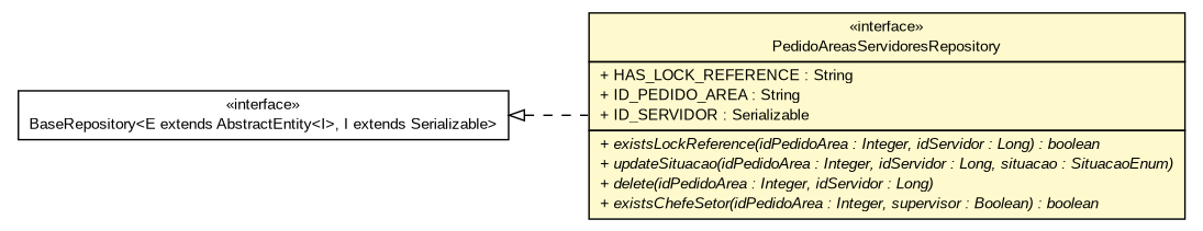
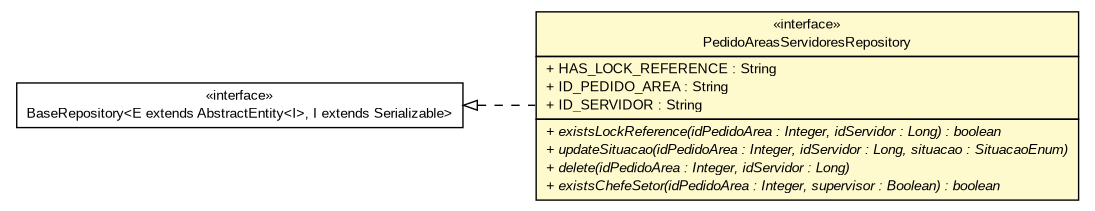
  digraph {
    nodesep=0.25
    ranksep=0.5
    rankdir=LR
    node [fontcolor=black fontname=arial fontsize=10.0 shape=plaintext]
    n1 [label=<<table title="br.gov.to.sefaz.persistence.repository.BaseRepository" border="0" cellborder="1" cellspacing="0" cellpadding="2" port="p" href="../../../../persistence/repository/BaseRepository.html"> 		<tr><td><table border="0" cellspacing="0" cellpadding="1"> <tr><td align="center" balign="center"> &#171;interface&#187; </td></tr> <tr><td align="center" balign="center"> BaseRepository&lt;E extends AbstractEntity&lt;I&gt;, I extends Serializable&gt; </td></tr> 		</table></td></tr> 		</table>>]
-   n2 [label=<<table title="br.gov.to.sefaz.arr.parametros.persistence.repository.PedidoAreasServidoresRepository" border="0" cellborder="1" cellspacing="0" cellpadding="2" port="p" bgcolor="lemonChiffon" href="./PedidoAreasServidoresRepository.html"> 		<tr><td><table border="0" cellspacing="0" cellpadding="1"> <tr><td align="center" balign="center"> &#171;interface&#187; </td></tr> <tr><td align="center" balign="center"> PedidoAreasServidoresRepository </td></tr> 		</table></td></tr> 		<tr><td><table border="0" cellspacing="0" cellpadding="1"> <tr><td align="left" balign="left"> + HAS_LOCK_REFERENCE : String </td></tr> <tr><td align="left" balign="left"> + ID_PEDIDO_AREA : String </td></tr> <tr><td align="left" balign="left"> + ID_SERVIDOR : Serializable </td></tr> 		</table></td></tr> 		<tr><td><table border="0" cellspacing="0" cellpadding="1"> <tr><td align="left" balign="left"><font face="arial italic" point-size="10.0"> + existsLockReference(idPedidoArea : Integer, idServidor : Long) : boolean </font></td></tr> <tr><td align="left" balign="left"><font face="arial italic" point-size="10.0"> + updateSituacao(idPedidoArea : Integer, idServidor : Long, situacao : SituacaoEnum) </font></td></tr> <tr><td align="left" balign="left"><font face="arial italic" point-size="10.0"> + delete(idPedidoArea : Integer, idServidor : Long) </font></td></tr> <tr><td align="left" balign="left"><font face="arial italic" point-size="10.0"> + existsChefeSetor(idPedidoArea : Integer, supervisor : Boolean) : boolean </font></td></tr> 		</table></td></tr> 		</table>>]
+   n2 [label=<<table title="br.gov.to.sefaz.arr.parametros.persistence.repository.PedidoAreasServidoresRepository" border="0" cellborder="1" cellspacing="0" cellpadding="2" port="p" bgcolor="lemonChiffon" href="./PedidoAreasServidoresRepository.html"> 		<tr><td><table border="0" cellspacing="0" cellpadding="1"> <tr><td align="center" balign="center"> &#171;interface&#187; </td></tr> <tr><td align="center" balign="center"> PedidoAreasServidoresRepository </td></tr> 		</table></td></tr> 		<tr><td><table border="0" cellspacing="0" cellpadding="1"> <tr><td align="left" balign="left"> + HAS_LOCK_REFERENCE : String </td></tr> <tr><td align="left" balign="left"> + ID_PEDIDO_AREA : String </td></tr> <tr><td align="left" balign="left"> + ID_SERVIDOR : String </td></tr> 		</table></td></tr> 		<tr><td><table border="0" cellspacing="0" cellpadding="1"> <tr><td align="left" balign="left"><font face="arial italic" point-size="10.0"> + existsLockReference(idPedidoArea : Integer, idServidor : Long) : boolean </font></td></tr> <tr><td align="left" balign="left"><font face="arial italic" point-size="10.0"> + updateSituacao(idPedidoArea : Integer, idServidor : Long, situacao : SituacaoEnum) </font></td></tr> <tr><td align="left" balign="left"><font face="arial italic" point-size="10.0"> + delete(idPedidoArea : Integer, idServidor : Long) </font></td></tr> <tr><td align="left" balign="left"><font face="arial italic" point-size="10.0"> + existsChefeSetor(idPedidoArea : Integer, supervisor : Boolean) : boolean </font></td></tr> 		</table></td></tr> 		</table>>]
    n1 -> n2 [arrowtail=empty dir=back fontname=arial fontsize=10 headport=p labelfontname=arial labelfontsize=10 style=dashed tailport=p]
  }
